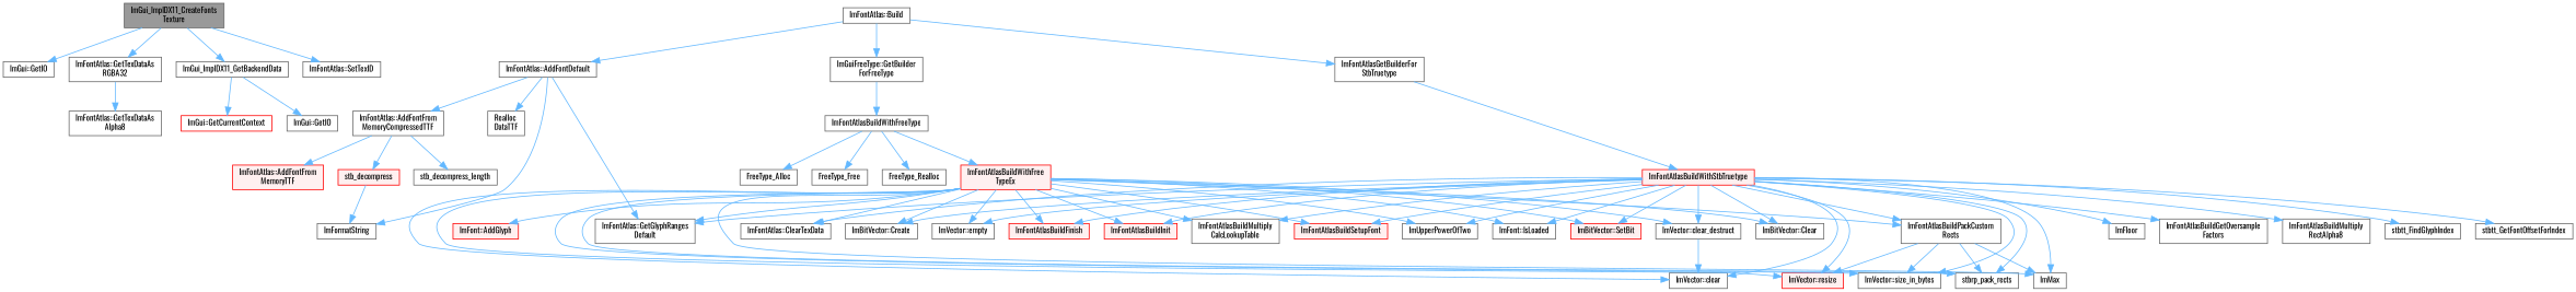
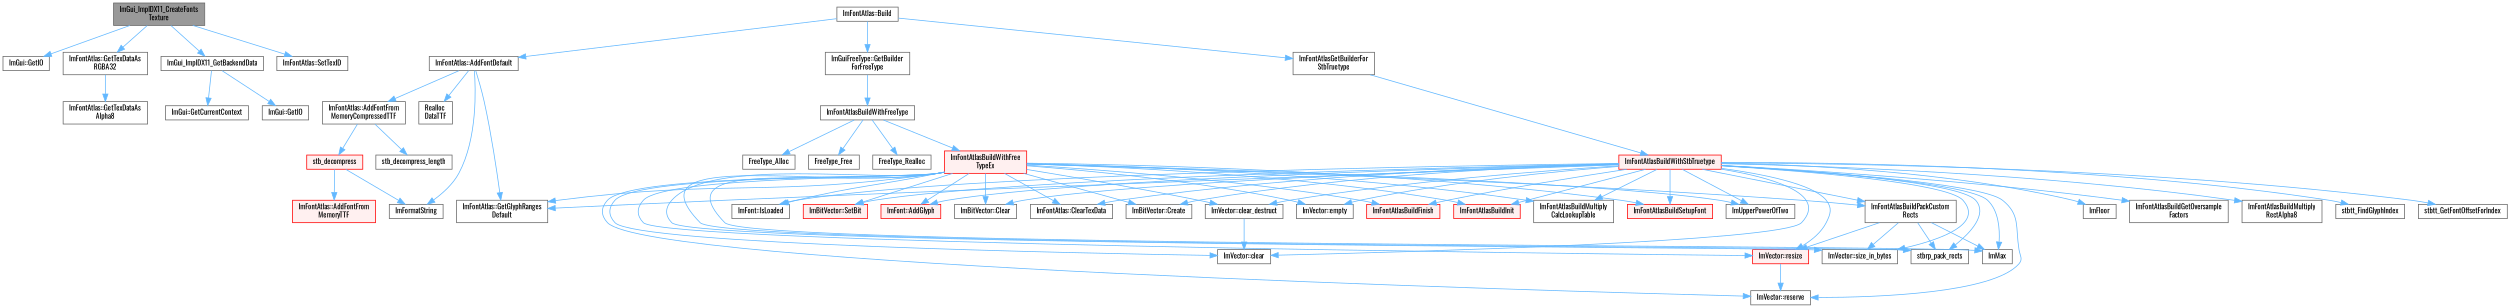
  digraph {
    fontname=Oswald
    rankdir=TB
    node [color=grey40 fillcolor=white fontname=Oswald fontsize=10 shape=box style=filled]
    edge [color=steelblue1 fontname=Oswald fontsize=10 labelfontname=Helvetica labelfontsize=10 style=solid]
    n1 [color=gray40 fillcolor=grey60 fontcolor=black height=0.2 label="ImGui_ImplDX11_CreateFonts\lTexture" width=0.4]
    n2 [height=0.2 label="ImGui::GetIO" width=0.4]
    n3 [height=0.2 label="ImFontAtlas::GetTexDataAs\lRGBA32" width=0.4]
    n4 [height=0.2 label=ImGui_ImplDX11_GetBackendData width=0.4]
    n5 [height=0.2 label="ImFontAtlas::SetTexID" width=0.4]
    n6 [height=0.2 label="ImFontAtlas::GetTexDataAs\lAlpha8" width=0.4]
-   n7 [color=red height=0.2 label="ImGui::GetCurrentContext" width=0.4]
+   n7 [height=0.2 label="ImGui::GetCurrentContext" width=0.4]
    n8 [height=0.2 label="ImGui::GetIO" width=0.4]
    n9 [height=0.2 label="ImFontAtlas::Build" width=0.4]
    n10 [height=0.2 label="ImFontAtlas::AddFontDefault" width=0.4]
    n11 [height=0.2 label="ImGuiFreeType::GetBuilder\lForFreeType" width=0.4]
    n12 [height=0.2 label="ImFontAtlasGetBuilderFor\lStbTruetype" width=0.4]
    n13 [height=0.2 label="ImFontAtlas::AddFontFrom\lMemoryCompressedTTF" width=0.4]
    n14 [height=0.2 label="Realloc\lDataTTF" width=0.4]
    n15 [height=0.2 label="ImFontAtlas::GetGlyphRanges\lDefault" width=0.4]
    n16 [height=0.2 label=ImFormatString width=0.4]
    n17 [height=0.2 label=ImFontAtlasBuildWithFreeType width=0.4]
    n18 [color=red fillcolor="#FFF0F0" height=0.2 label=ImFontAtlasBuildWithStbTruetype width=0.4]
    n19 [color=red fillcolor="#FFF0F0" height=0.2 label="ImFontAtlas::AddFontFrom\lMemoryTTF" width=0.4]
    n20 [color=red fillcolor="#FFF0F0" height=0.2 label=stb_decompress width=0.4]
    n21 [height=0.2 label=stb_decompress_length width=0.4]
    n22 [height=0.2 label=FreeType_Alloc width=0.4]
    n23 [height=0.2 label=FreeType_Free width=0.4]
    n24 [height=0.2 label=FreeType_Realloc width=0.4]
    n25 [color=red fillcolor="#FFF0F0" height=0.2 label="ImFontAtlasBuildWithFree\lTypeEx" width=0.4]
    n26 [color=red fillcolor="#FFF0F0" height=0.2 label="ImFont::AddGlyph" width=0.4]
    n27 [height=0.2 label="ImBitVector::Clear" width=0.4]
    n28 [height=0.2 label="ImVector::clear" width=0.4]
    n29 [height=0.2 label="ImVector::clear_destruct" width=0.4]
    n30 [height=0.2 label="ImFontAtlas::ClearTexData" width=0.4]
    n31 [height=0.2 label="ImBitVector::Create" width=0.4]
    n32 [height=0.2 label="ImVector::empty" width=0.4]
    n33 [color=red fillcolor="#FFF0F0" height=0.2 label=ImFontAtlasBuildFinish width=0.4]
    n34 [color=red fillcolor="#FFF0F0" height=0.2 label=ImFontAtlasBuildInit width=0.4]
    n35 [height=0.2 label="ImFontAtlasBuildMultiply\lCalcLookupTable" width=0.4]
    n36 [height=0.2 label="ImFontAtlasBuildPackCustom\lRects" width=0.4]
    n37 [height=0.2 label=ImMax width=0.4]
    n38 [color=red fillcolor="#FFF0F0" height=0.2 label="ImVector::resize" width=0.4]
+   n39 [height=0.2 label="ImVector::reserve" width=0.4]
    n40 [height=0.2 label="ImVector::size_in_bytes" width=0.4]
    n41 [height=0.2 label=stbrp_pack_rects width=0.4]
    n42 [color=red fillcolor="#FFF0F0" height=0.2 label=ImFontAtlasBuildSetupFont width=0.4]
    n43 [height=0.2 label=ImUpperPowerOfTwo width=0.4]
    n44 [height=0.2 label="ImFont::IsLoaded" width=0.4]
    n45 [color=red fillcolor="#FFF0F0" height=0.2 label="ImBitVector::SetBit" width=0.4]
    n46 [height=0.2 label=ImFloor width=0.4]
    n47 [height=0.2 label="ImFontAtlasBuildGetOversample\lFactors" width=0.4]
    n48 [height=0.2 label="ImFontAtlasBuildMultiply\lRectAlpha8" width=0.4]
    n49 [height=0.2 label=stbtt_FindGlyphIndex width=0.4]
    n50 [height=0.2 label=stbtt_GetFontOffsetForIndex width=0.4]
    n1 -> n2
    n1 -> n3
    n1 -> n4
    n1 -> n5
    n3 -> n6
    n4 -> n7
    n4 -> n8
    n9 -> n10
    n9 -> n11
    n9 -> n12
    n10 -> n13
    n10 -> n14
    n10 -> n15
    n10 -> n16
    n11 -> n17
    n12 -> n18
-   n13 -> n19
+   n20 -> n19
    n13 -> n20
    n13 -> n21
    n17 -> n22
    n17 -> n23
    n17 -> n24
    n17 -> n25
    n18 -> n15
+   n18 -> n26
    n18 -> n27
    n18 -> n28
    n18 -> n29
    n18 -> n30
    n18 -> n31
    n18 -> n32
    n18 -> n33
    n18 -> n34
    n18 -> n35
    n18 -> n36
    n18 -> n37
    n18 -> n38
+   n18 -> n39
    n18 -> n40
    n18 -> n41
    n18 -> n42
    n18 -> n43
    n18 -> n44
    n18 -> n45
    n18 -> n46
    n18 -> n47
    n18 -> n48
    n18 -> n49
    n18 -> n50
    n20 -> n16
    n25 -> n15
    n25 -> n26
    n25 -> n27
    n25 -> n28
    n25 -> n29
    n25 -> n30
    n25 -> n31
    n25 -> n32
    n25 -> n33
    n25 -> n34
    n25 -> n35
    n25 -> n36
    n25 -> n37
    n25 -> n38
+   n25 -> n39
    n25 -> n40
    n25 -> n41
    n25 -> n42
    n25 -> n43
    n25 -> n44
    n25 -> n45
    n29 -> n28
    n36 -> n37
    n36 -> n38
    n36 -> n40
    n36 -> n41
+   n38 -> n39
  }
